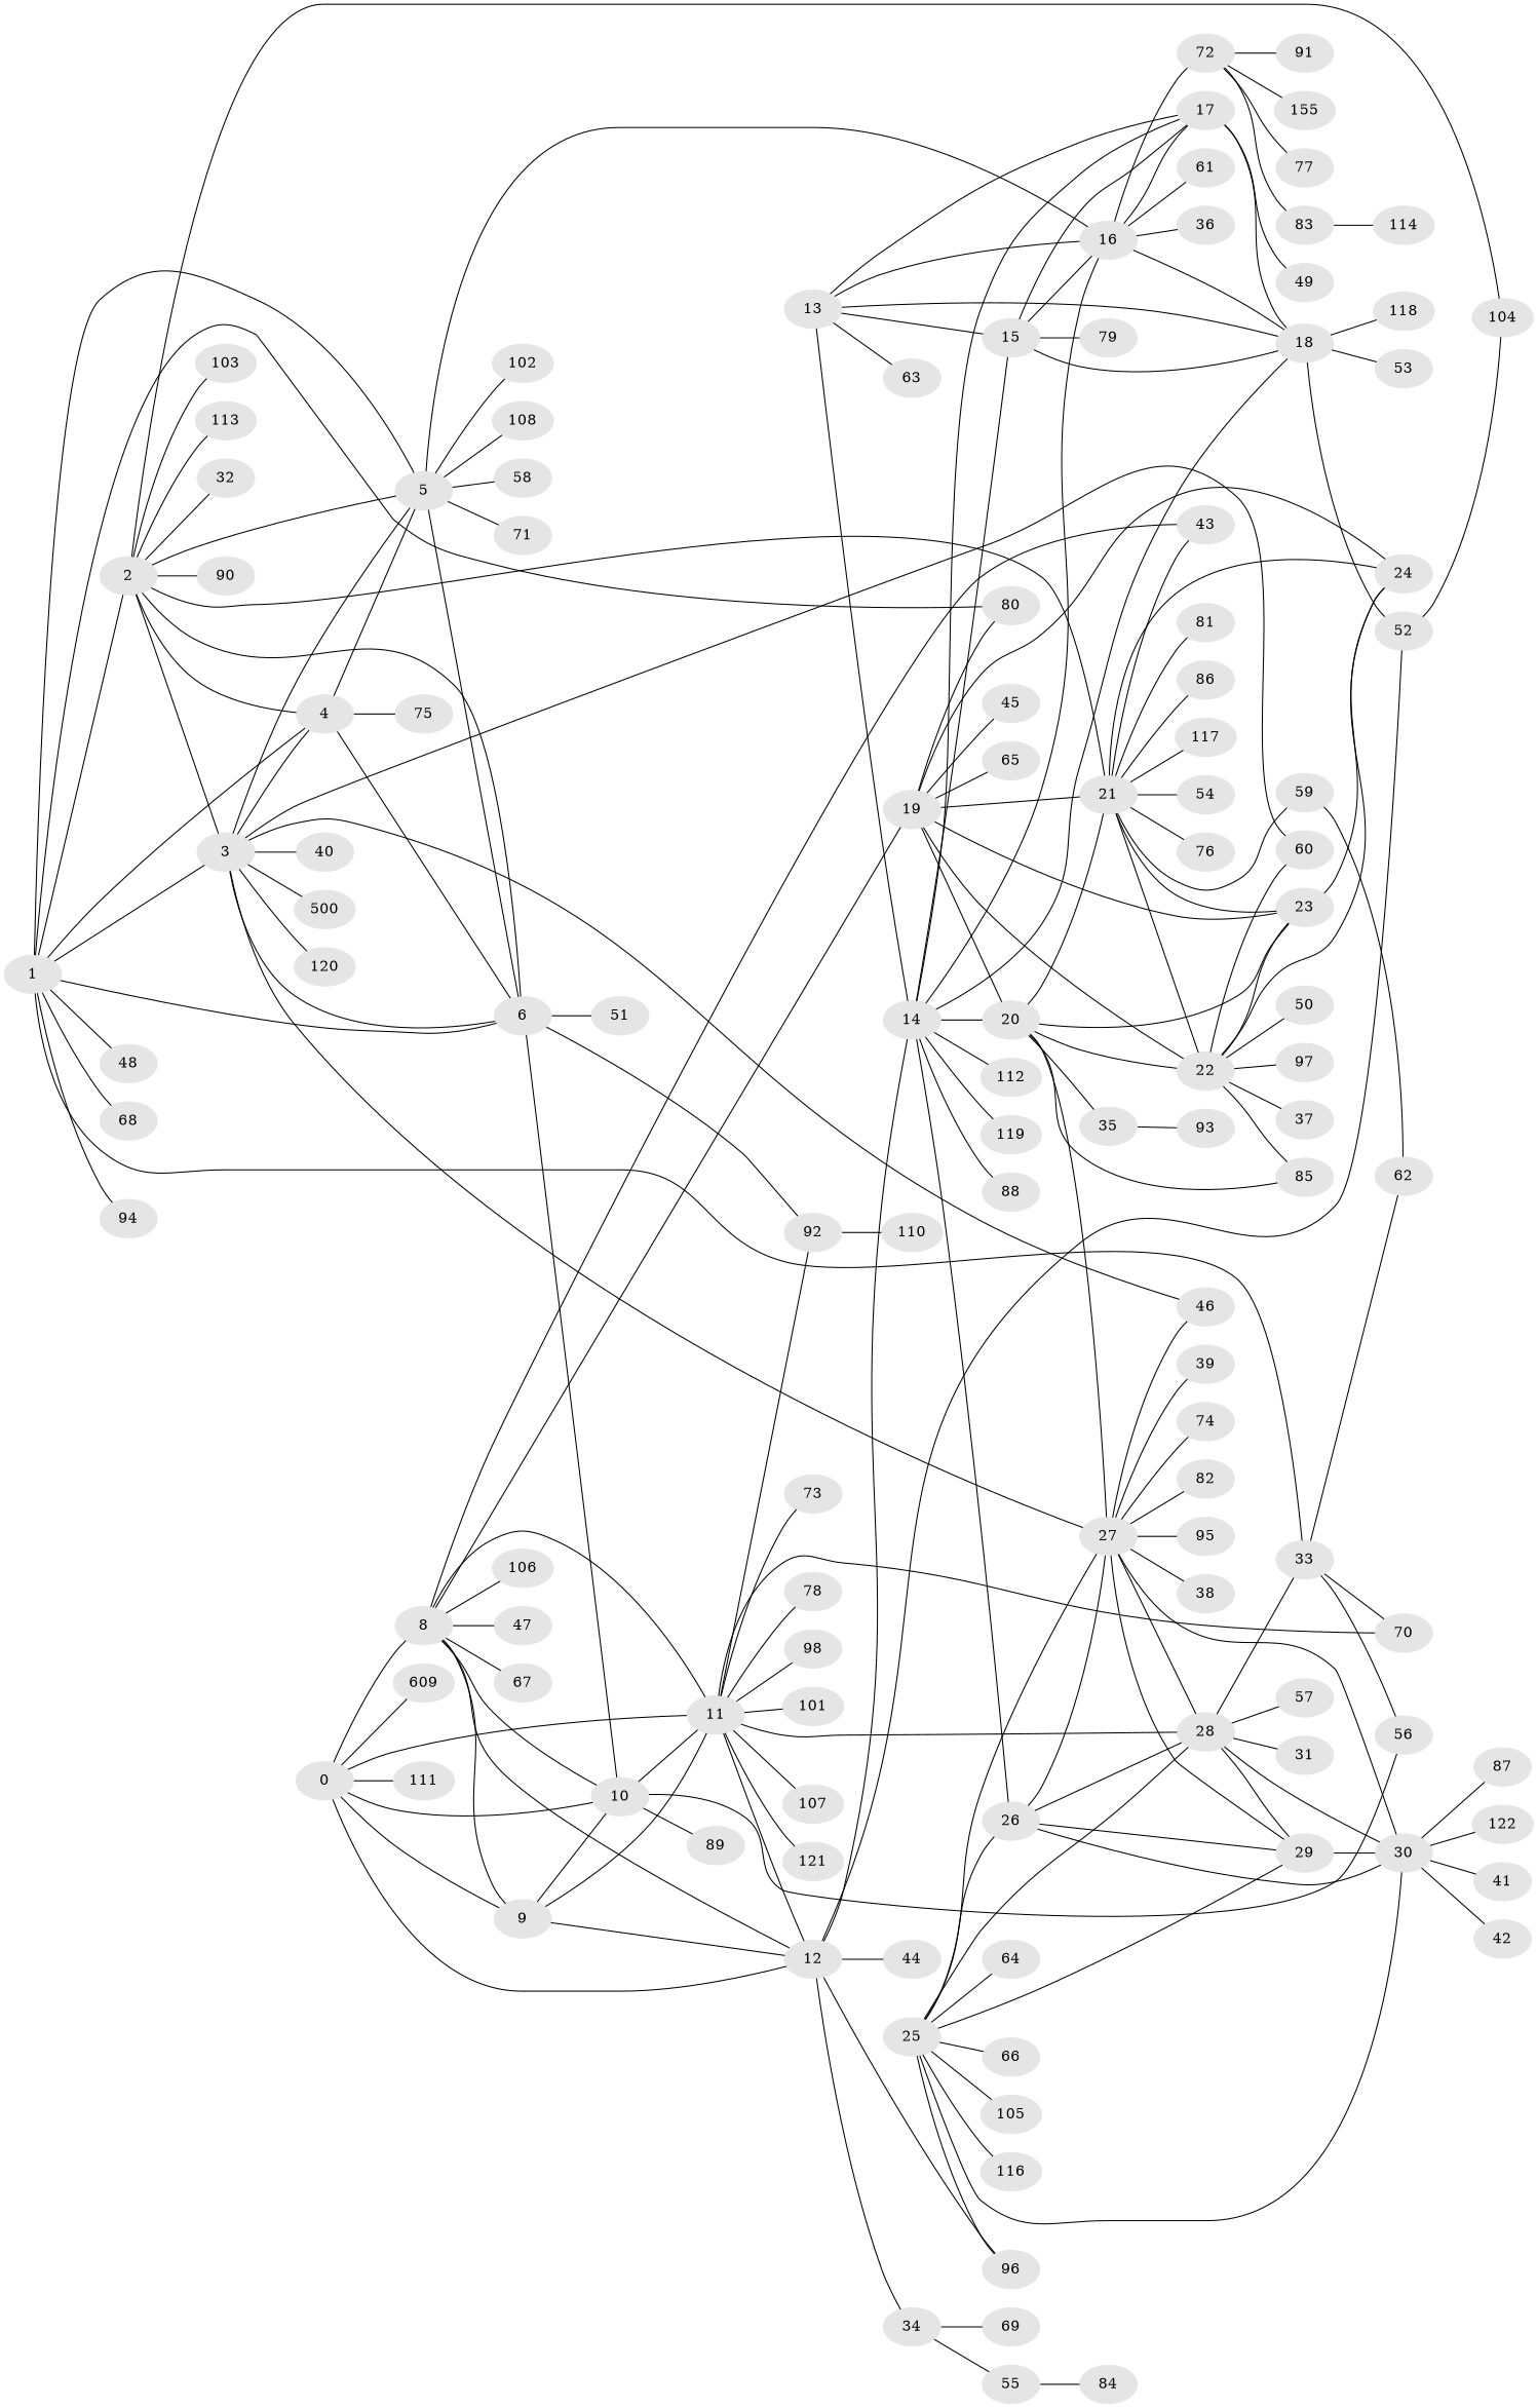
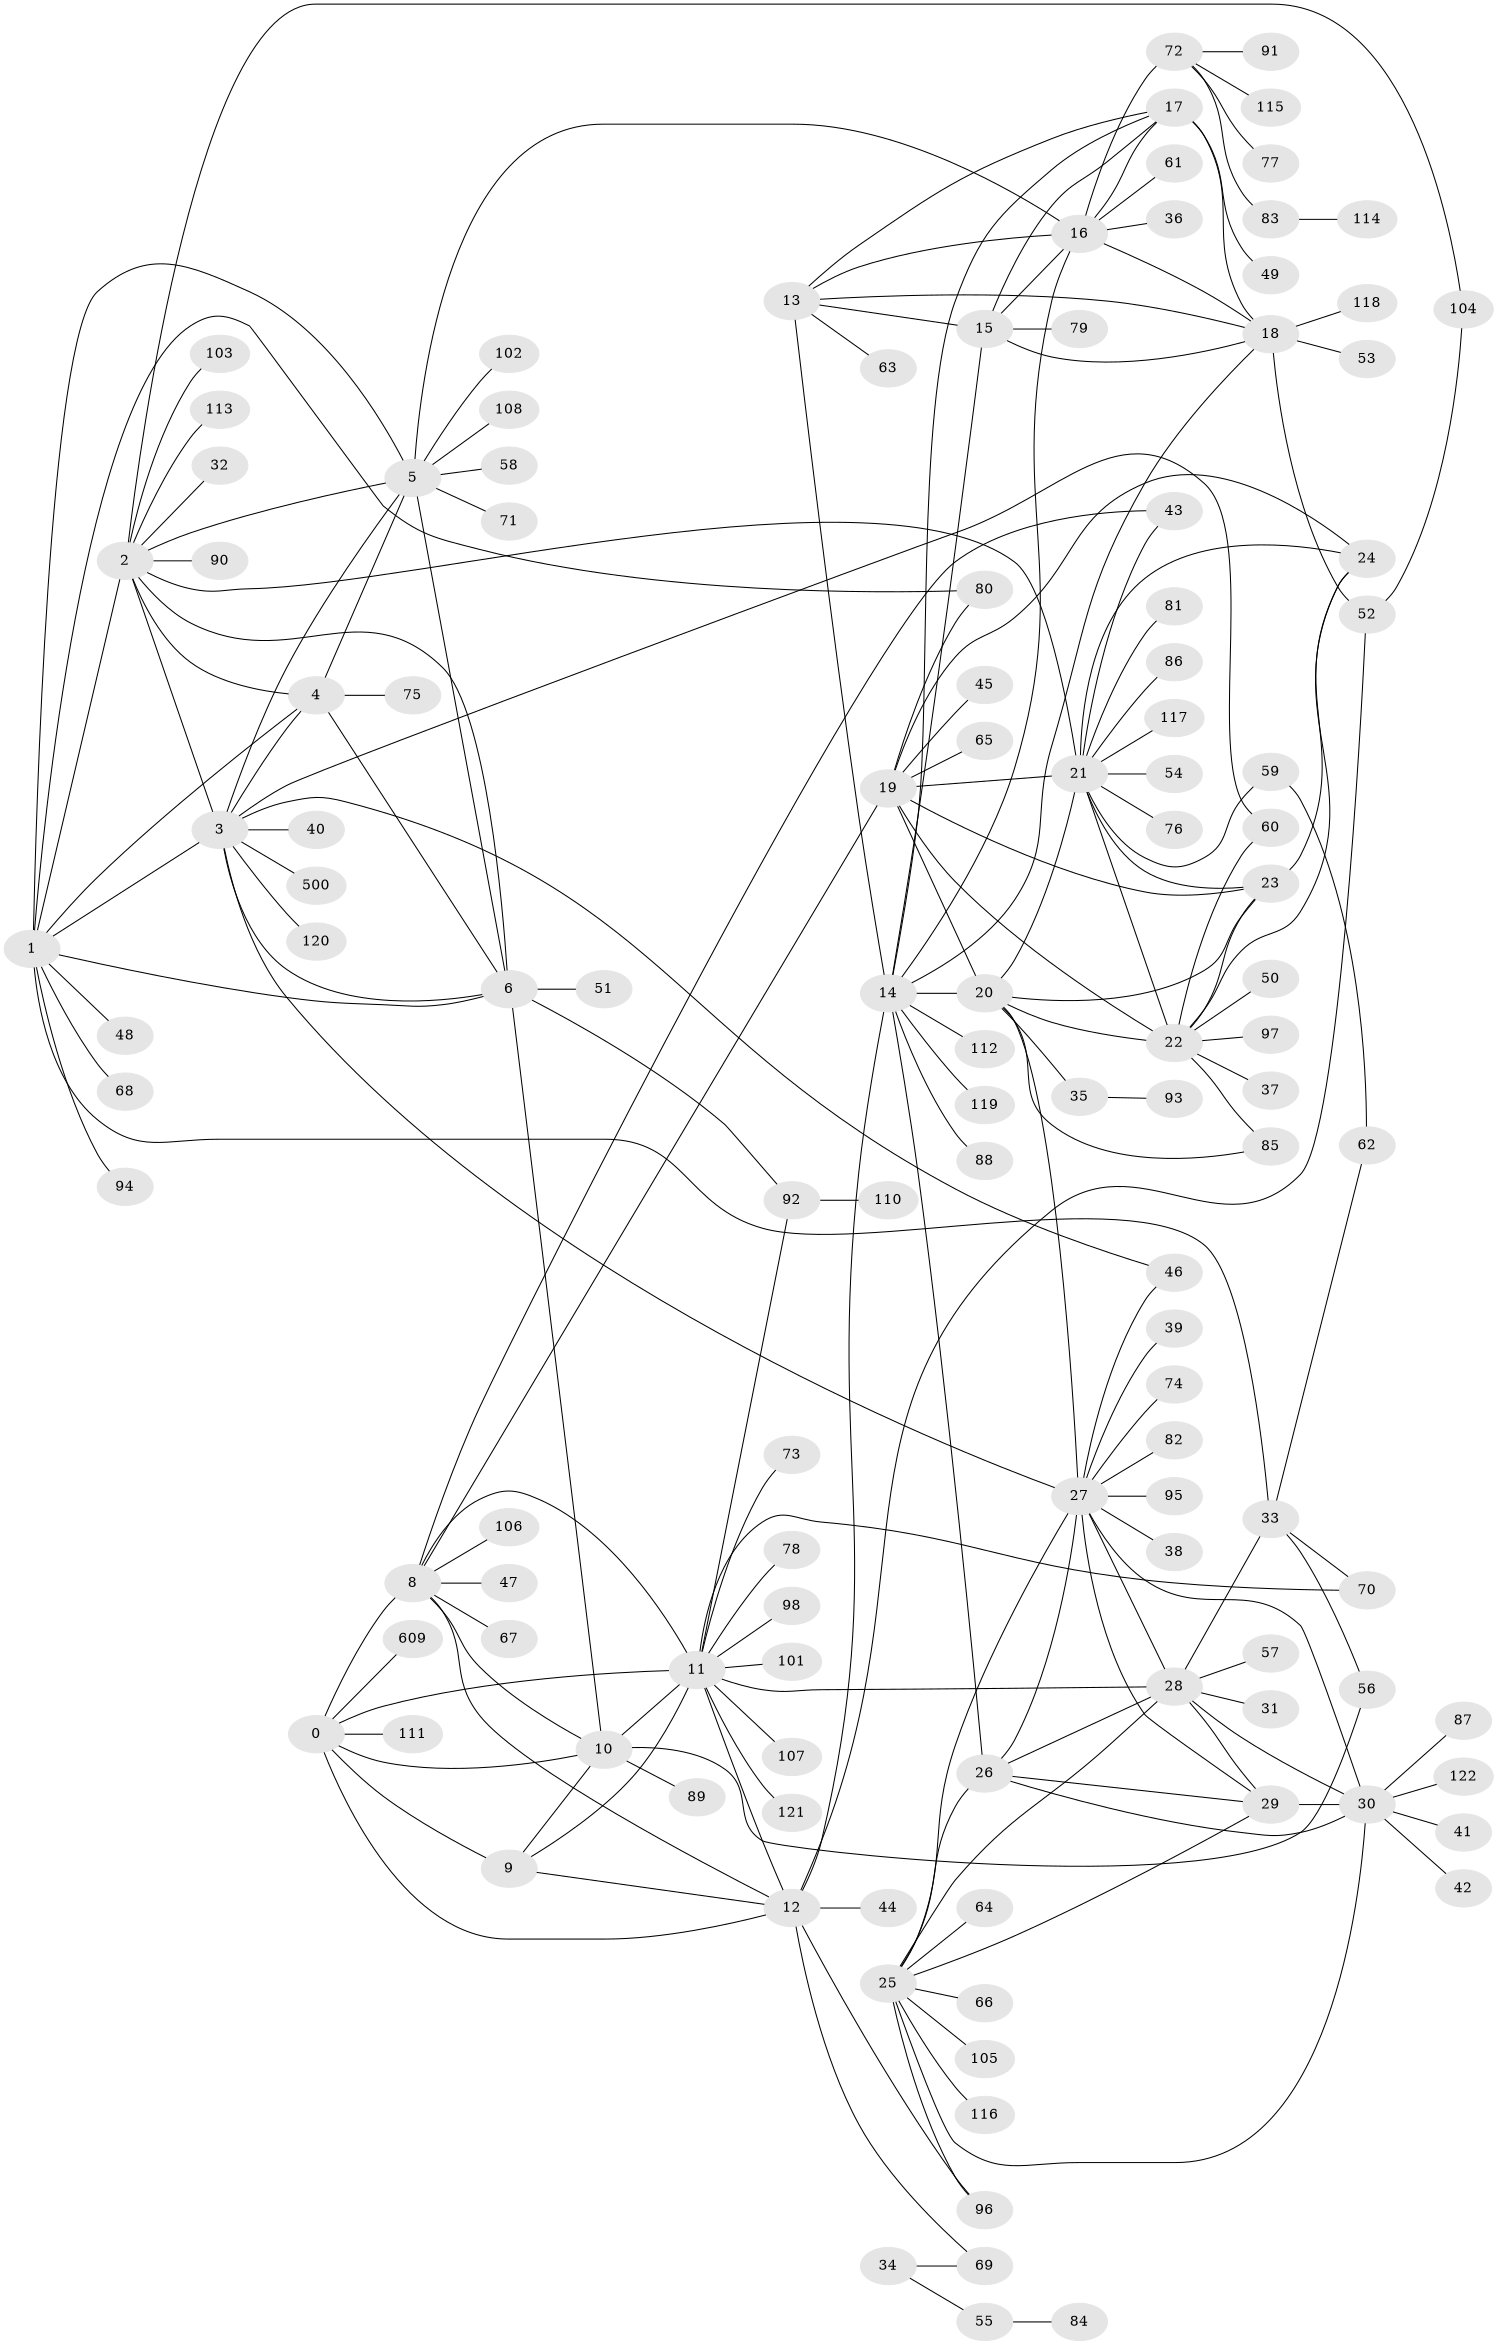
  graph {
    rankdir=LR
    node [color=gray90 style=filled]
    1
    2
    3
    4
    5
    6
    33
    48
    68
    80
    94
    21
    32
    90
    103
    104
    113
    27
    40
    46
    60
    n22 [label=500]
    120
    75
    16
    58
    71
    102
    108
    10
    51
    92
    56
    70
    62
    43
    22
    23
    24
    54
    59
    76
    81
    86
    117
    28
    29
    30
    38
    39
    74
    82
    95
    17
    18
    36
    61
    72
    11
    89
    110
    n62 [label=0]
    8
    9
    12
    n66 [label=609]
    111
    19
    47
    67
    106
    73
    78
    98
    101
    107
    121
    14
    34
    44
    52
    96
    20
    45
    65
    31
    57
    15
    26
    88
    112
    119
    55
    69
    13
    63
    79
    49
    53
    118
    35
    85
    77
    83
    91
-   115 [label=155]
+   115
    37
    50
    97
    93
    25
    64
    66
    105
    116
    41
    42
    87
    122
    84
    114
    1 -- 2
    1 -- 3
    1 -- 4
    1 -- 5
    1 -- 6
    1 -- 33
    1 -- 48
    1 -- 68
    1 -- 80
    1 -- 94
    2 -- 3
    2 -- 4
    2 -- 5
    2 -- 6
    2 -- 21
    2 -- 32
    2 -- 90
    2 -- 103
    2 -- 104
    2 -- 113
    3 -- 4
    3 -- 5
    3 -- 6
    3 -- 27
    3 -- 40
    3 -- 46
    3 -- 60
    3 -- n22
    3 -- 120
    4 -- 5
    4 -- 6
    4 -- 75
    5 -- 6
    5 -- 16
    5 -- 58
    5 -- 71
    5 -- 102
    5 -- 108
    6 -- 10
    6 -- 51
    6 -- 92
    33 -- 56
    33 -- 70
    33 -- 62
    21 -- 43
    21 -- 22
    21 -- 23
    21 -- 24
    21 -- 54
    21 -- 59
    21 -- 76
    21 -- 81
    21 -- 86
    21 -- 117
    27 -- 46
    27 -- 28
    27 -- 29
    27 -- 30
    27 -- 38
    27 -- 39
    27 -- 74
    27 -- 82
    27 -- 95
    16 -- 17
    16 -- 18
    16 -- 36
    16 -- 61
    16 -- 72
    10 -- 56
    10 -- 11
    10 -- 89
    92 -- 110
    22 -- 60
    22 -- 23
    22 -- 24
    22 -- 85
    22 -- 37
    22 -- 50
    22 -- 97
    23 -- 24
    59 -- 62
    28 -- 33
    28 -- 29
    28 -- 30
    28 -- 31
    28 -- 57
    29 -- 30
    30 -- 41
    30 -- 42
    30 -- 87
    30 -- 122
    17 -- 18
    17 -- 49
    18 -- 52
    18 -- 53
    18 -- 118
    72 -- 77
    72 -- 83
    72 -- 91
    72 -- 115
    11 -- 92
    11 -- 70
    11 -- 28
    11 -- 12
    11 -- 73
    11 -- 78
    11 -- 98
    11 -- 101
    11 -- 107
    11 -- 121
    n62 -- 10
    n62 -- 11
    n62 -- 8
    n62 -- 9
    n62 -- 12
    n62 -- n66
    n62 -- 111
    8 -- 10
    8 -- 43
    8 -- 11
-   8 -- 9
    8 -- 12
    8 -- 19
    8 -- 47
    8 -- 67
    8 -- 106
    9 -- 10
    9 -- 11
    9 -- 12
    12 -- 14
-   12 -- 34
+   12 -- 69
    12 -- 44
    12 -- 52
    12 -- 96
    19 -- 80
    19 -- 21
    19 -- 22
    19 -- 23
    19 -- 24
    19 -- 20
    19 -- 45
    19 -- 65
    14 -- 16
    14 -- 17
    14 -- 18
    14 -- 20
    14 -- 15
    14 -- 26
    14 -- 88
    14 -- 112
    14 -- 119
    34 -- 55
    34 -- 69
    52 -- 104
    20 -- 21
    20 -- 27
    20 -- 22
    20 -- 23
    20 -- 35
    20 -- 85
    15 -- 16
    15 -- 17
    15 -- 18
    15 -- 79
    26 -- 27
    26 -- 28
    26 -- 29
    26 -- 30
    55 -- 84
    13 -- 16
    13 -- 17
    13 -- 18
    13 -- 14
    13 -- 15
    13 -- 63
    35 -- 93
    83 -- 114
    25 -- 27
    25 -- 28
    25 -- 29
    25 -- 30
    25 -- 96
    25 -- 26
    25 -- 64
    25 -- 66
    25 -- 105
    25 -- 116
  }
